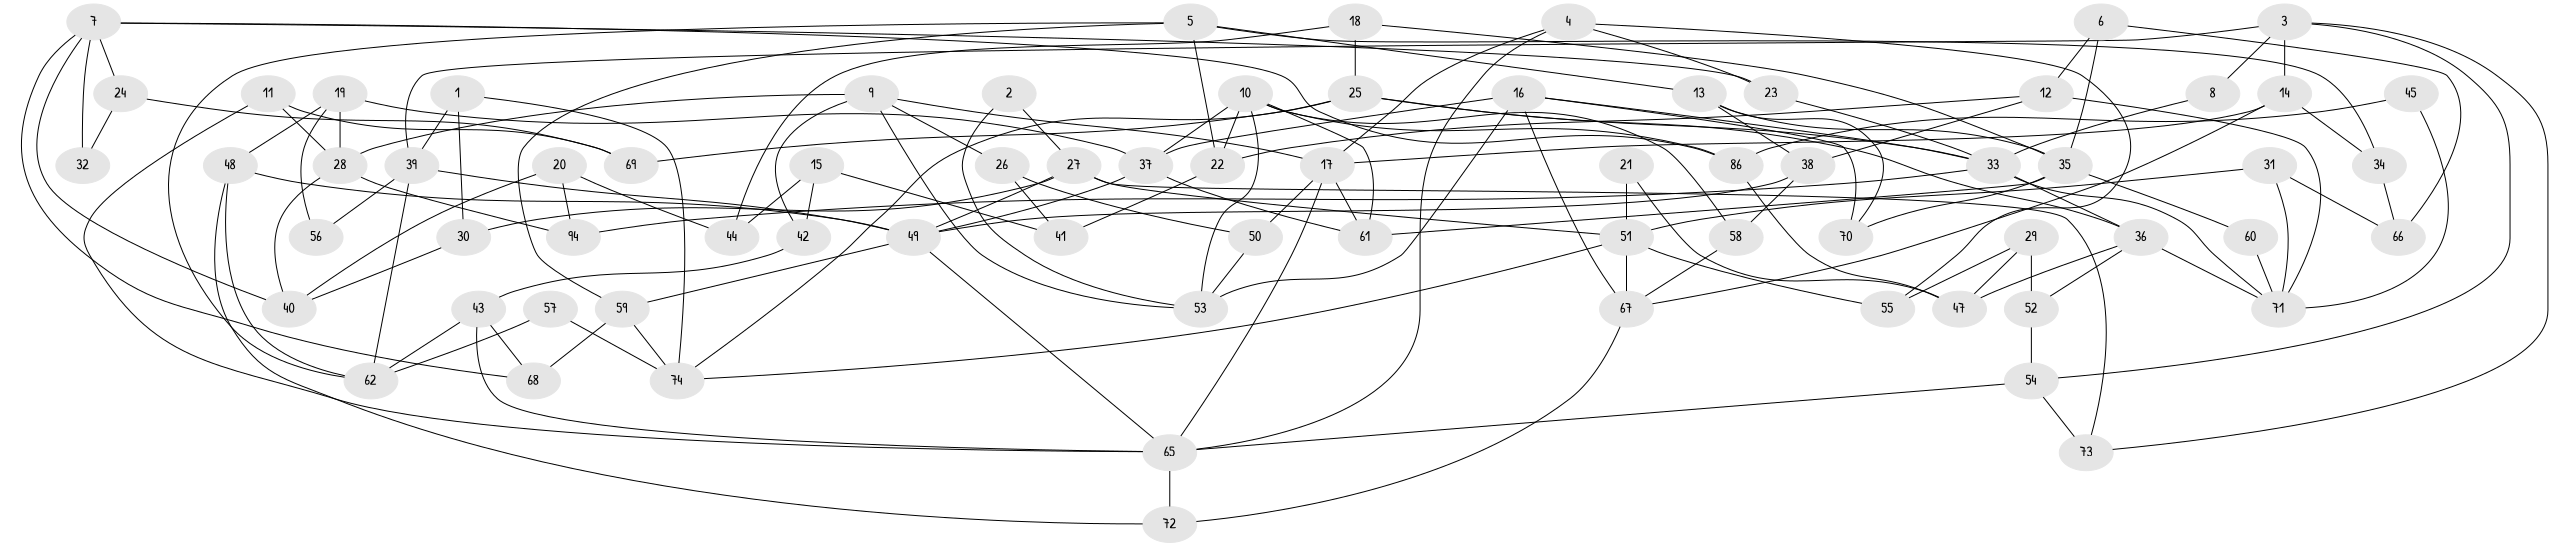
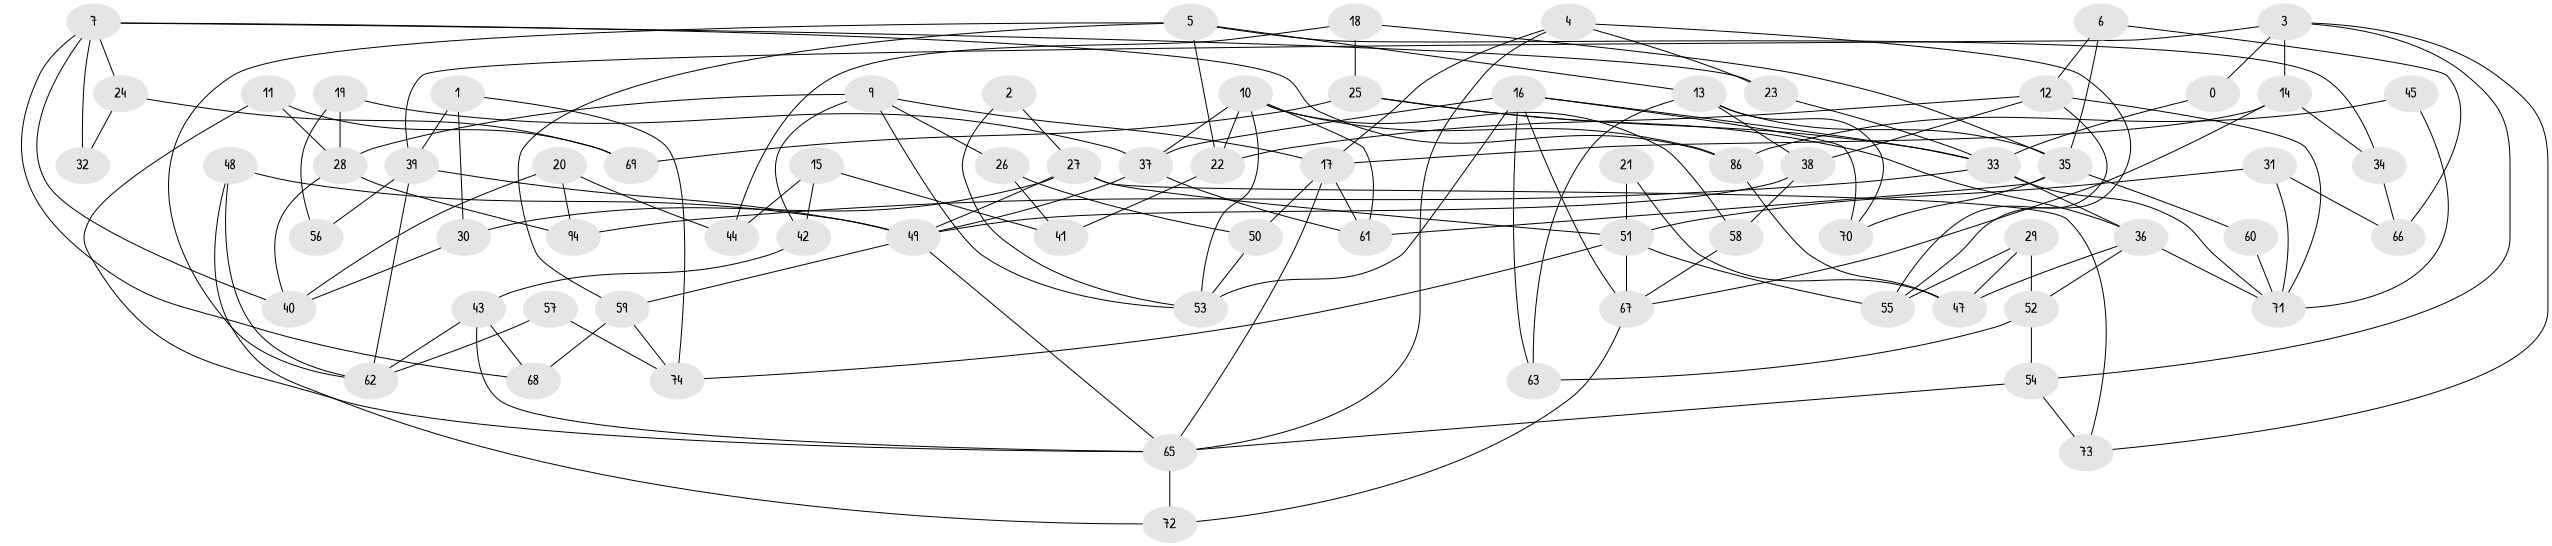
  graph {
    fontname="Patrick Hand"
    node [color=gray90 fontname="Patrick Hand" style=filled]
    edge [fontname="Patrick Hand"]
    1
    30
    39
    74
    40
    62
    56
    49
    2
    27
    53
    73
    51
    3
-   8
+   8 [label=0]
    14
    54
    33
    17
    34
    67
    65
    4
    23
    55
    61
    50
    72
    5
    13
    22
    59
    35
    38
+   63
    70
    41
    66
    68
    6
    12
    71
    60
    7
    24
    32
    n47 [label=86]
    69
    47
    n50 [label=94]
    36
    9
    26
    28
    42
    43
    10
    37
    58
    11
    15
    44
    16
    18
    25
    19
    48
    20
    21
    52
    29
    31
    45
    57
    1 -- 30
    1 -- 39
    1 -- 74
    30 -- 40
    39 -- 62
    39 -- 56
    39 -- 49
    49 -- 65
    49 -- 59
    2 -- 27
    2 -- 53
    27 -- 30
    27 -- 49
    27 -- 73
    27 -- 51
    51 -- 74
    51 -- 67
    51 -- 55
    3 -- 39
    3 -- 73
    3 -- 8
    3 -- 14
    3 -- 54
    8 -- 33
    14 -- 17
    14 -- 34
    14 -- 67
    54 -- 73
    54 -- 65
    33 -- 71
    33 -- n50
    33 -- 36
    17 -- 65
    17 -- 61
    17 -- 50
    34 -- 66
    67 -- 72
    65 -- 72
    4 -- 17
    4 -- 65
    4 -- 23
    4 -- 55
    23 -- 33
    50 -- 53
    5 -- 62
    5 -- 34
    5 -- 13
    5 -- 22
    5 -- 59
    13 -- 35
    13 -- 38
+   13 -- 63
    13 -- 70
    22 -- 41
    59 -- 74
    59 -- 68
    35 -- 61
    35 -- 70
    35 -- 60
    38 -- 49
    38 -- 58
    6 -- 35
    6 -- 66
    6 -- 12
+   12 -- 55
    12 -- 22
    12 -- 38
    12 -- 71
    60 -- 71
    7 -- 40
    7 -- 23
    7 -- 68
    7 -- 24
    7 -- 32
    7 -- n47
    24 -- 32
    24 -- 69
    n47 -- 47
    36 -- 71
    36 -- 47
    36 -- 52
    9 -- 53
    9 -- 17
    9 -- 26
    9 -- 28
    9 -- 42
    26 -- 50
    26 -- 41
    28 -- 40
    28 -- n50
    42 -- 43
    43 -- 62
    43 -- 65
    43 -- 68
    10 -- 53
    10 -- 61
    10 -- 22
    10 -- n47
    10 -- 37
    10 -- 58
    37 -- 49
    37 -- 61
    58 -- 67
    11 -- 65
    11 -- 69
    11 -- 28
    15 -- 41
    15 -- 42
    15 -- 44
    16 -- 53
    16 -- 33
    16 -- 67
+   16 -- 63
    16 -- 70
    16 -- 37
    18 -- 35
    18 -- 44
    18 -- 25
-   25 -- 74
    25 -- 33
    25 -- 69
    25 -- 36
    19 -- 56
    19 -- 28
    19 -- 37
-   19 -- 48
    48 -- 62
    48 -- 49
    48 -- 72
    20 -- 40
    20 -- n50
    20 -- 44
    21 -- 51
    21 -- 47
    52 -- 54
+   52 -- 63
    29 -- 55
    29 -- 47
    29 -- 52
    31 -- 51
    31 -- 66
    31 -- 71
    45 -- 71
    45 -- n47
    57 -- 74
    57 -- 62
  }
